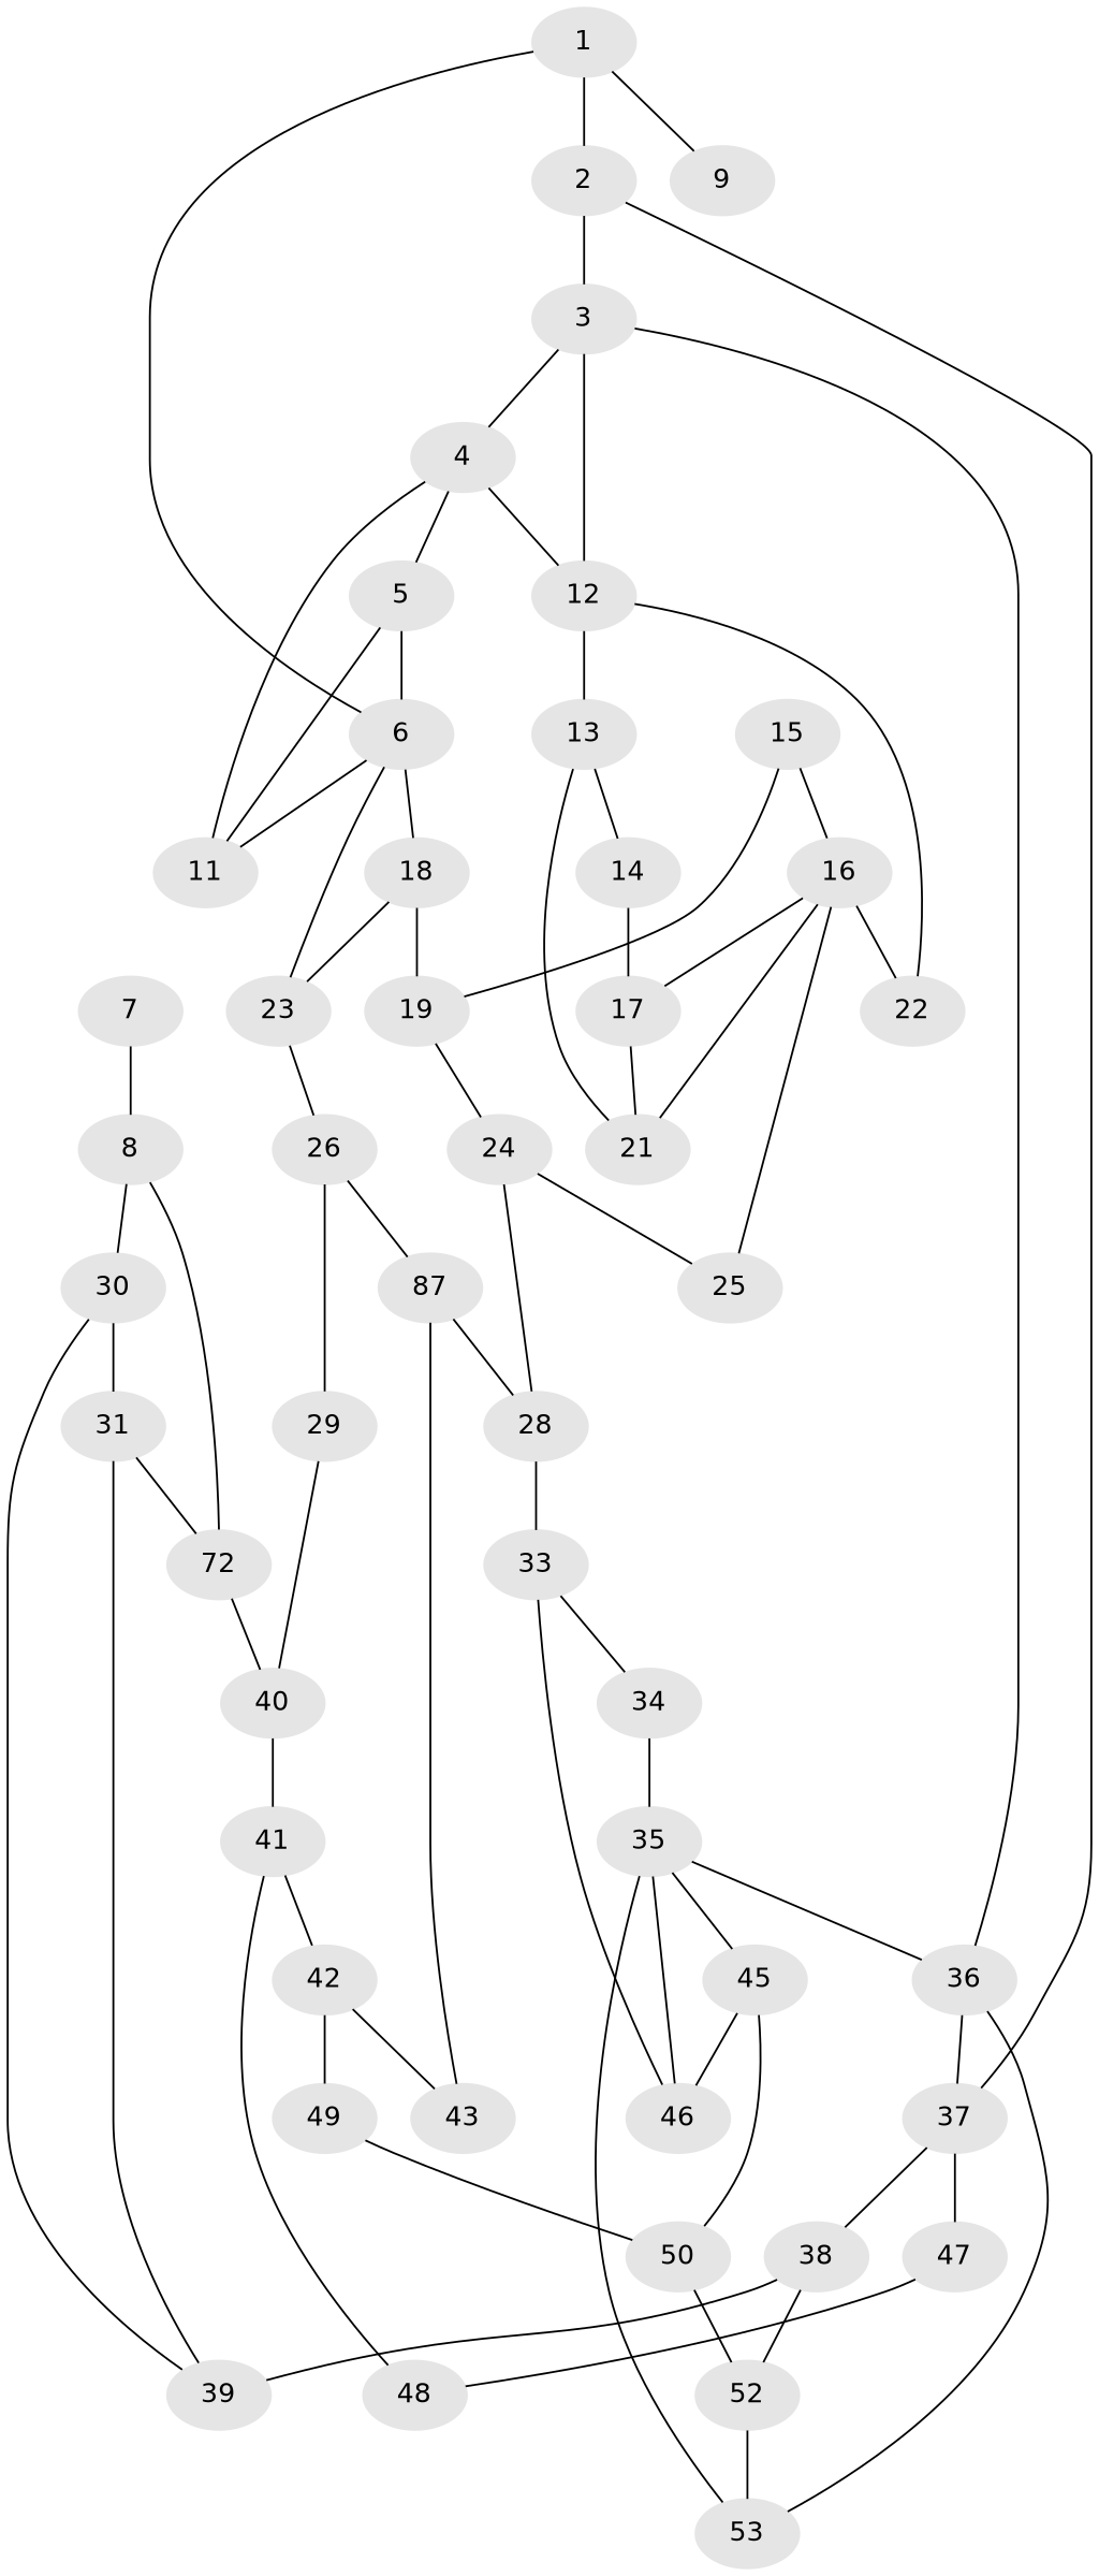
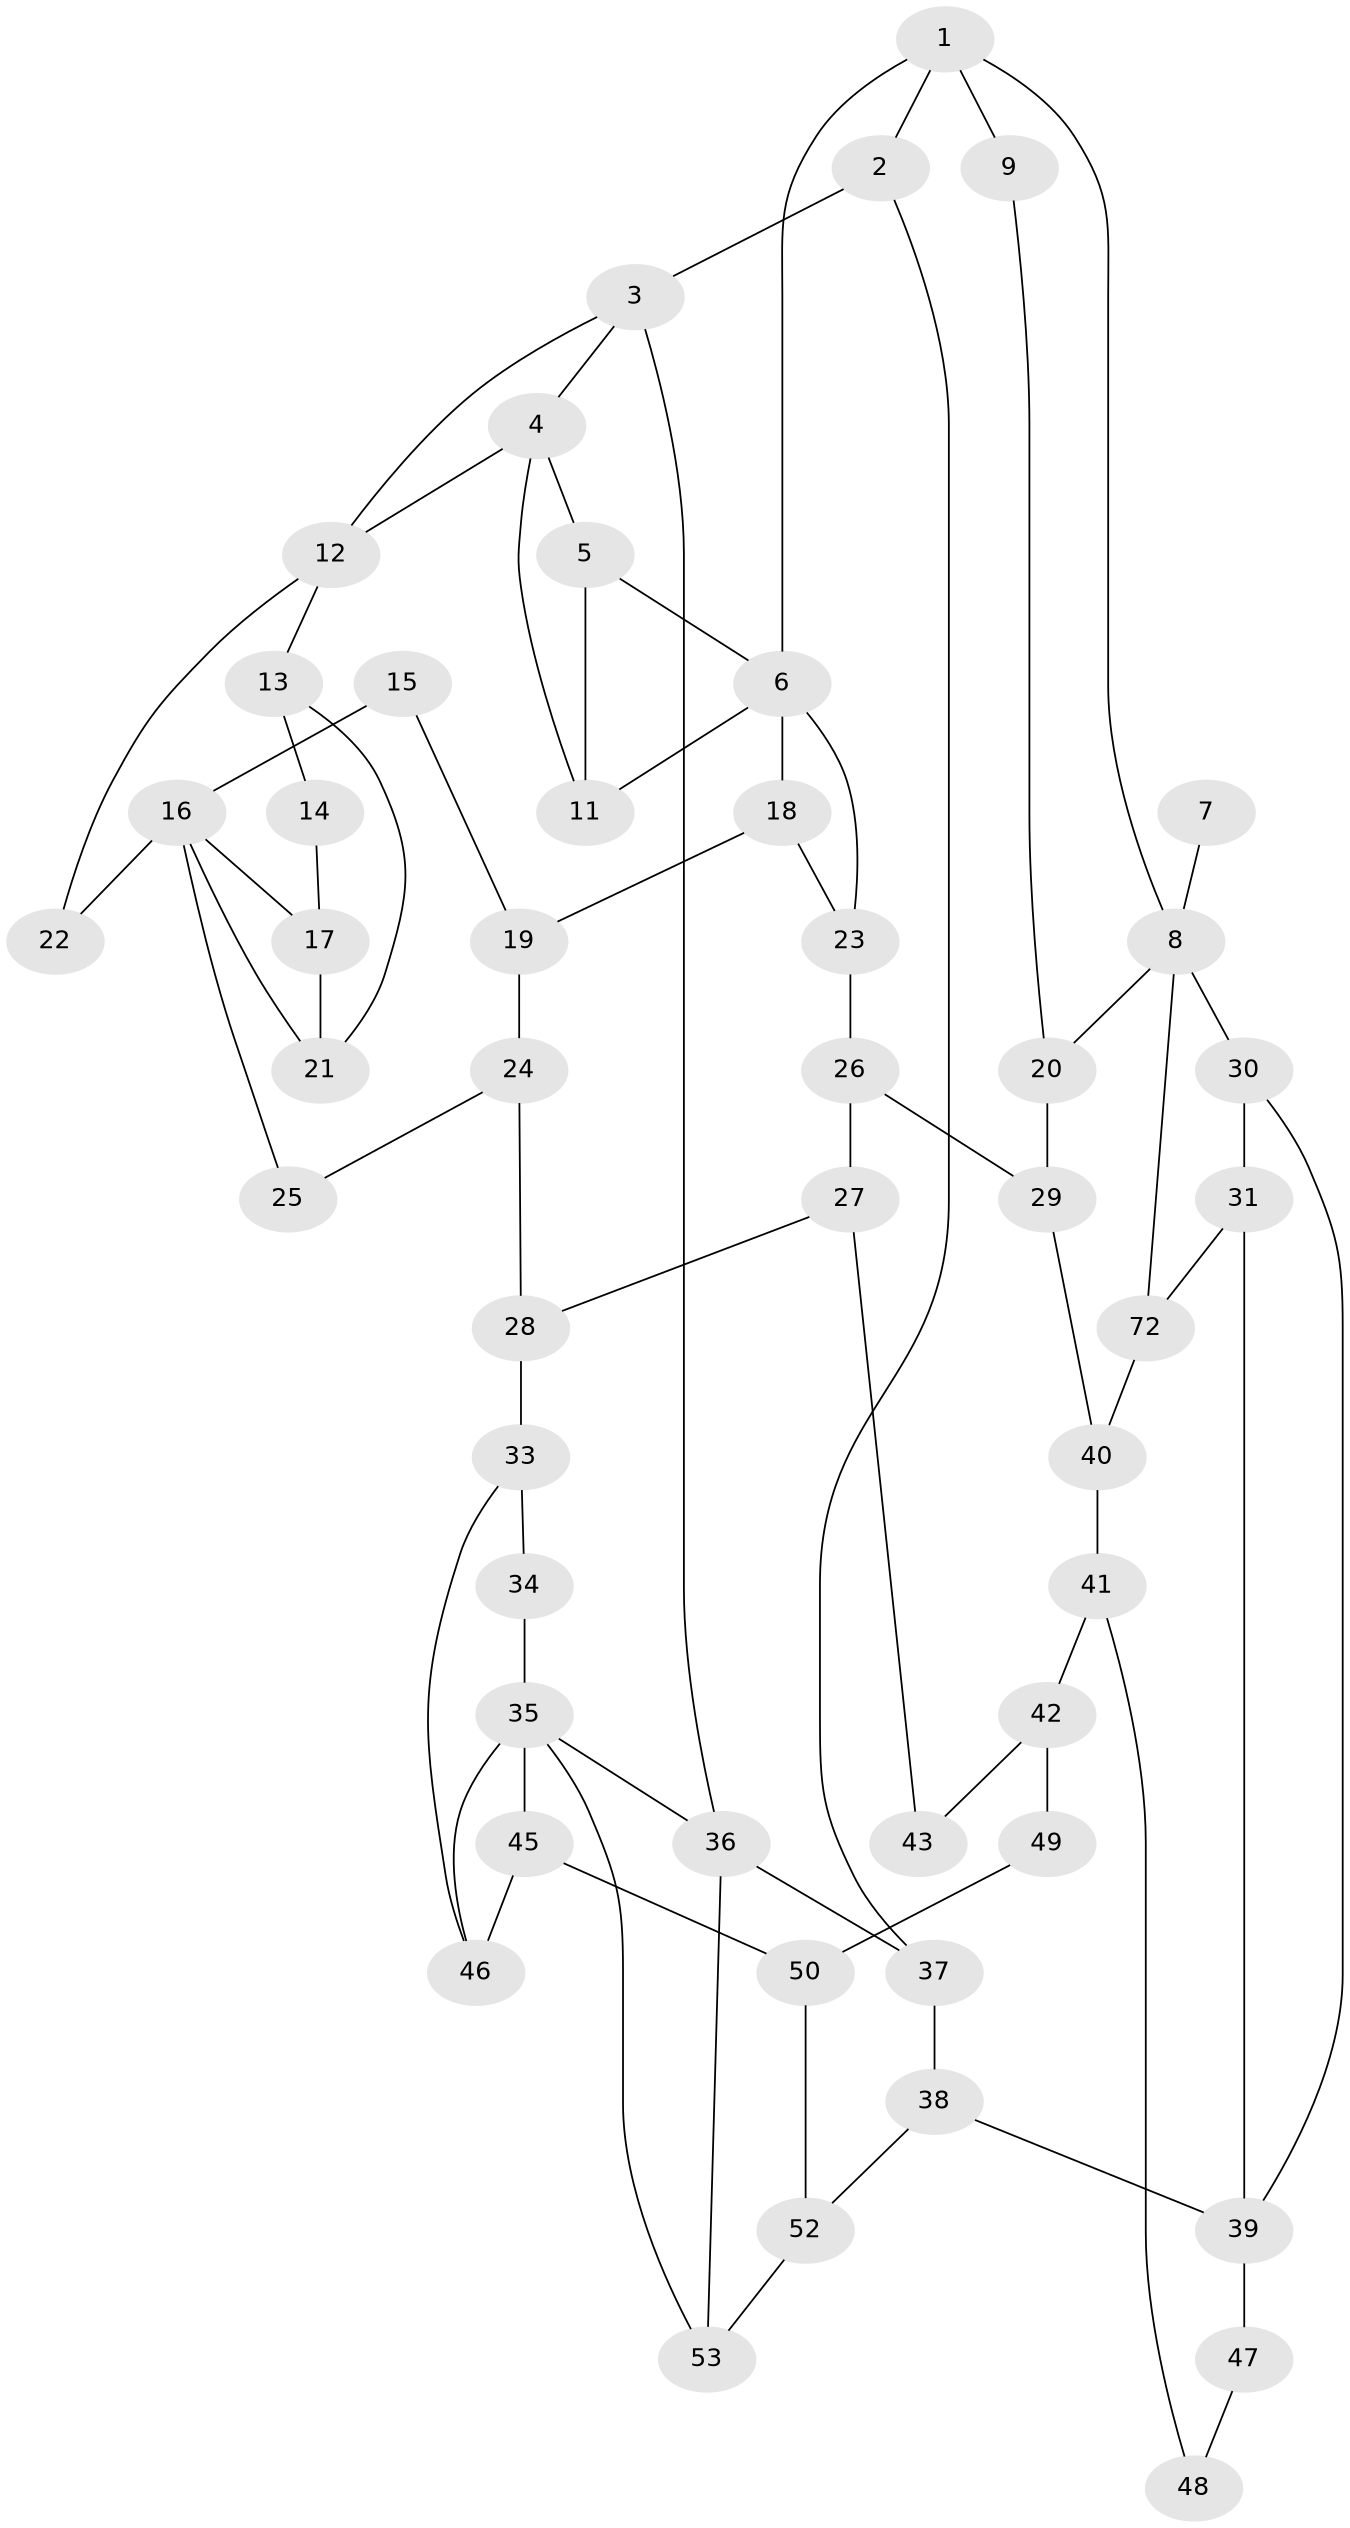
  graph {
    fontname="DejaVu Sans"
    node [color=gray90 fontname="DejaVu Sans" style=filled]
    edge [fontname="DejaVu Sans" weight=1.0]
    1
    2
    6
    8
    9
    3
    37
    11
    18
    23
+   20
    30
    n13 [label=72]
    4
    12
    36
    7
    38
    5
    13
    22
    53
    15
    16
    19
    26
    29
    31
    39
    40
    14
    21
    17
    25
    24
    28
-   27 [label=87]
+   27
    33
    34
    35
    43
    46
    41
    47
    45
    50
    52
    48
    42
    49
    1 -- 2
    1 -- 6
+   1 -- 8
    1 -- 9
    2 -- 3
    2 -- 37
    6 -- 11
    6 -- 18
    6 -- 23
+   8 -- 20
    8 -- 30
    8 -- n13
+   9 -- 20
    3 -- 4
    3 -- 12
    3 -- 36
    37 -- 38 [weight=2.0]
    18 -- 23
    18 -- 19
    23 -- 26
+   20 -- 29
    30 -- 31
    30 -- 39
    n13 -- 40
    4 -- 11
    4 -- 12
    4 -- 5
    12 -- 13
    12 -- 22
    36 -- 37
    36 -- 53
    7 -- 8 [weight=2.0]
    38 -- 39 [weight=2.0]
    38 -- 52
    5 -- 6
    5 -- 11
    13 -- 14
    13 -- 21
    15 -- 16
    15 -- 19
    16 -- 22 [weight=2.0]
    16 -- 21
    16 -- 17
    16 -- 25
    19 -- 24
    26 -- 29
    26 -- 27
    29 -- 40
    31 -- n13
    31 -- 39
-   37 -- 47 [weight=2.0]
+   39 -- 47 [weight=2.0]
    40 -- 41
    14 -- 17
    17 -- 21
    24 -- 25
    24 -- 28
    28 -- 33
    27 -- 28
    27 -- 43
    33 -- 34
    33 -- 46
    34 -- 35 [weight=2.0]
    35 -- 36
    35 -- 53
    35 -- 46
    35 -- 45
    41 -- 48
    41 -- 42
    47 -- 48
    45 -- 46 [weight=2.0]
    45 -- 50
    50 -- 52
    52 -- 53
    42 -- 43
    42 -- 49
    49 -- 50
  }
